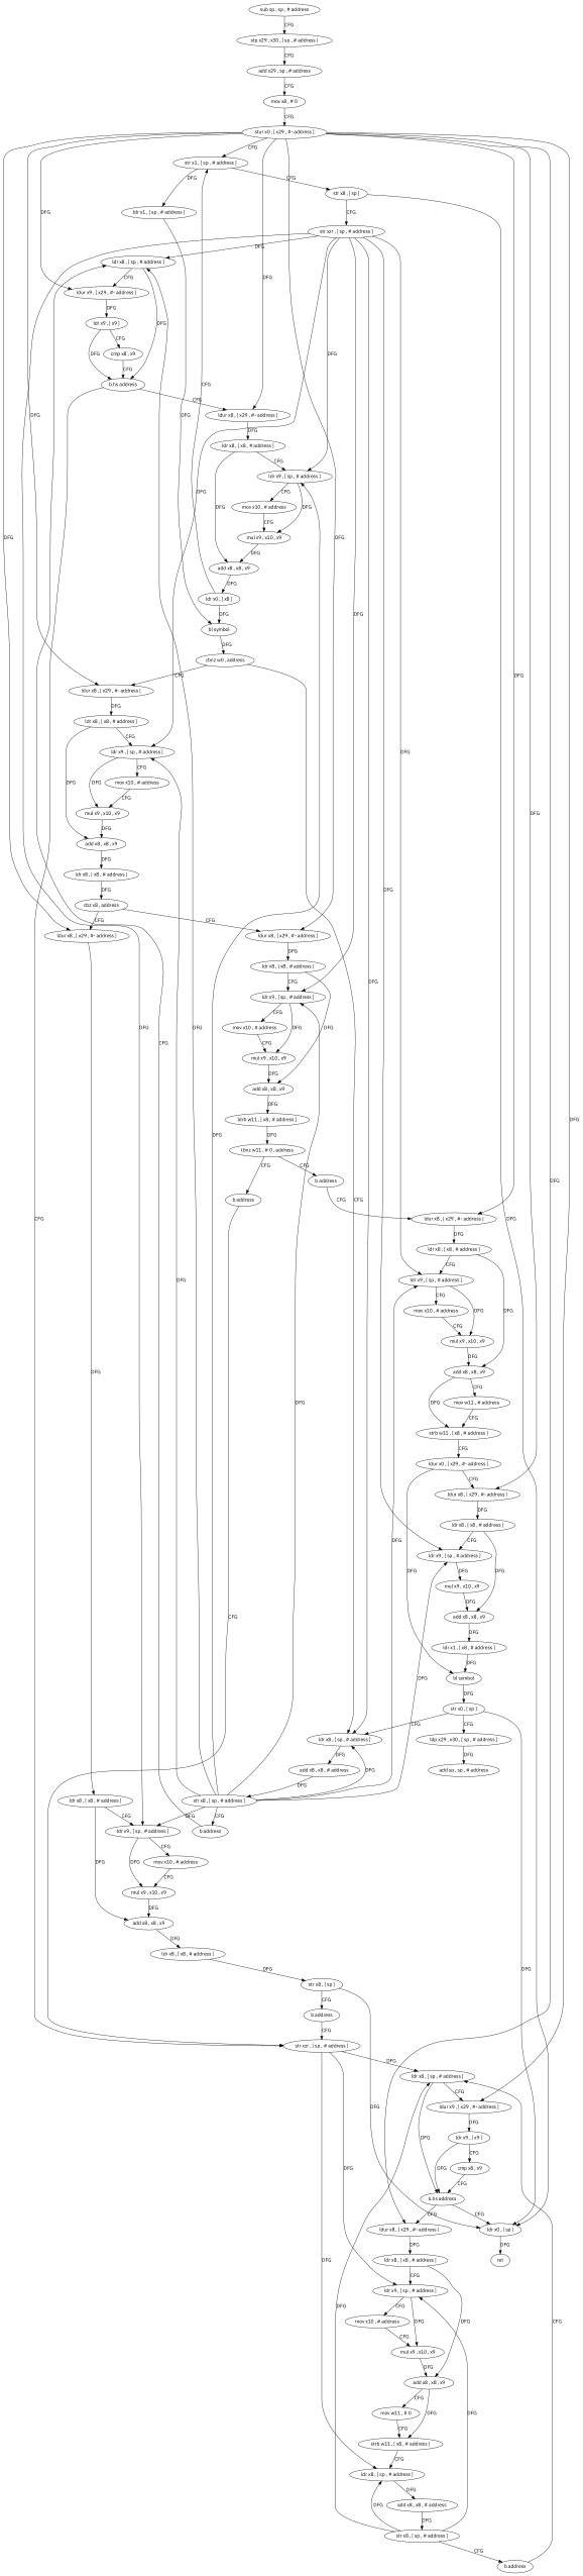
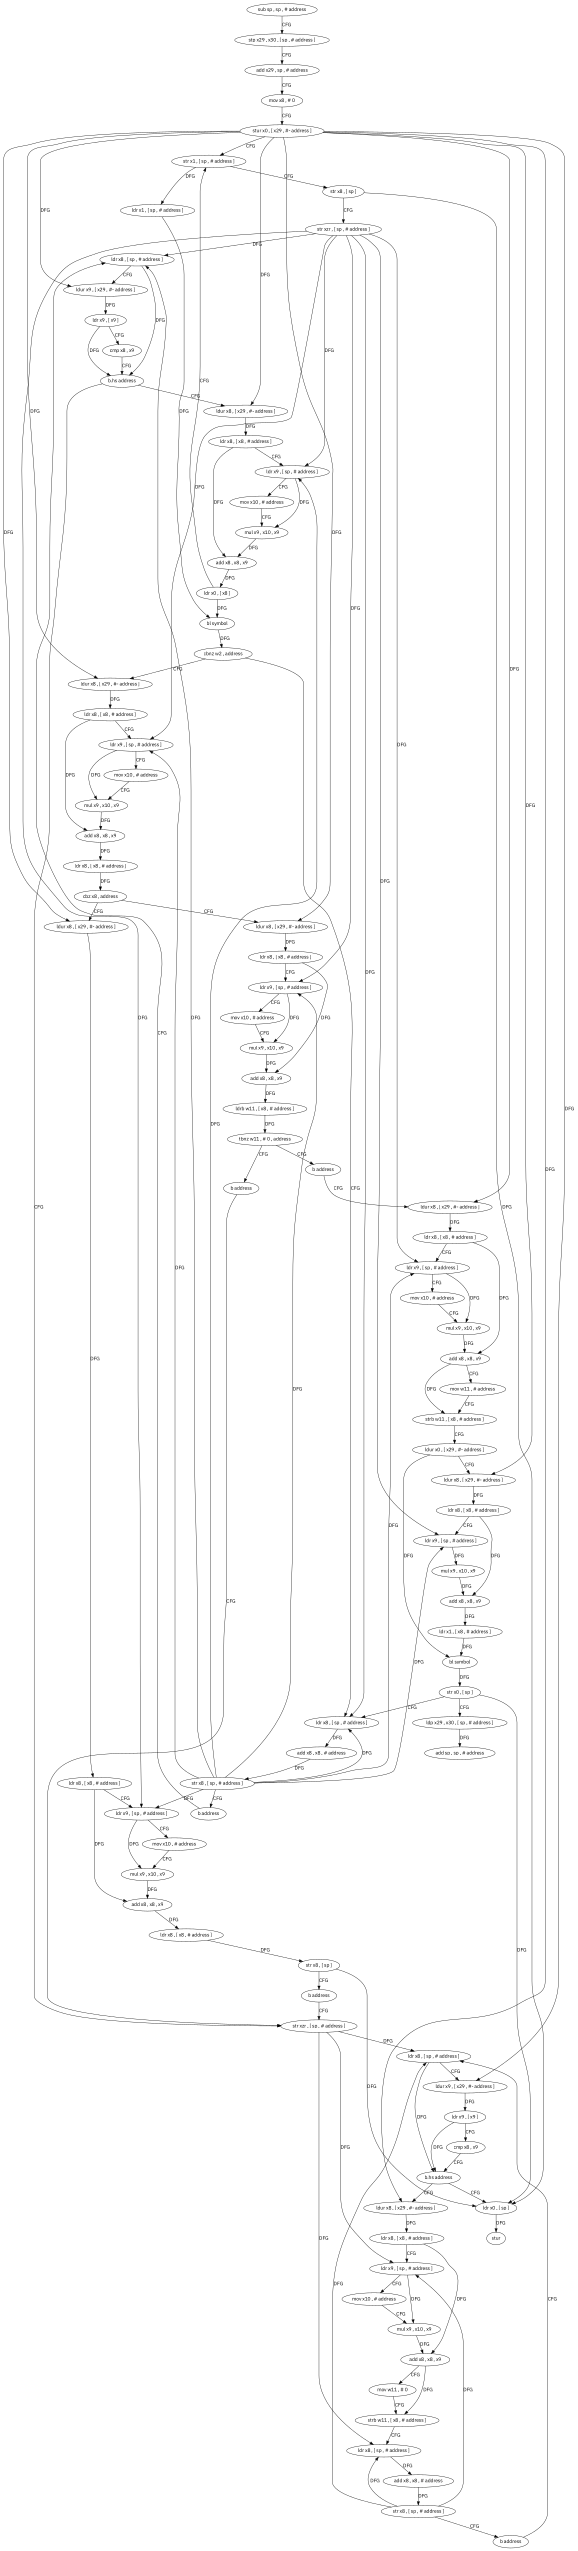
  digraph {
    fontname="IBM Plex Sans"
    node [fontname="IBM Plex Sans"]
    edge [fontname="IBM Plex Sans"]
    n1 [label="sub sp , sp , # address"]
    n2 [label="stp x29 , x30 , [ sp , # address ]"]
    n3 [label="add x29 , sp , # address"]
    n4 [label="mov x8 , # 0"]
    n5 [label="stur x0 , [ x29 , #- address ]"]
    n6 [label="str x1 , [ sp , # address ]"]
    n7 [label="ldur x8 , [ x29 , #- address ]"]
    n8 [label="ldur x8 , [ x29 , #- address ]"]
    n9 [label="ldur x8 , [ x29 , #- address ]"]
    n10 [label="ldur x8 , [ x29 , #- address ]"]
    n11 [label="ldur x8 , [ x29 , #- address ]"]
    n12 [label="ldur x9 , [ x29 , #- address ]"]
    n13 [label="ldur x9 , [ x29 , #- address ]"]
    n14 [label="ldur x8 , [ x29 , #- address ]"]
    n15 [label="ldur x8 , [ x29 , #- address ]"]
    n16 [label="str x8 , [ sp ]"]
    n17 [label="ldr x1 , [ sp , # address ]"]
    n18 [label="ldr x8 , [ x8 , # address ]"]
    n19 [label="ldr x8 , [ x8 , # address ]"]
    n20 [label="ldr x8 , [ x8 , # address ]"]
    n21 [label="ldr x8 , [ x8 , # address ]"]
    n22 [label="ldr x8 , [ x8 , # address ]"]
    n23 [label="ldr x9 , [ x9 ]"]
    n24 [label="ldr x9 , [ x9 ]"]
    n25 [label="ldr x8 , [ x8 , # address ]"]
    n26 [label="ldur x0 , [ x29 , #- address ]"]
    n27 [label="bl symbol"]
    n28 [label="ldr x8 , [ x8 , # address ]"]
    n29 [label="str xzr , [ sp , # address ]"]
    n30 [label="ldr x0 , [ sp ]"]
    n31 [label="bl symbol"]
    n32 [label="ldr x8 , [ sp , # address ]"]
    n33 [label="ldr x9 , [ sp , # address ]"]
    n34 [label="ldr x8 , [ sp , # address ]"]
    n35 [label="ldr x9 , [ sp , # address ]"]
    n36 [label="ldr x9 , [ sp , # address ]"]
    n37 [label="ldr x9 , [ sp , # address ]"]
    n38 [label="ldr x9 , [ sp , # address ]"]
    n39 [label="ldr x9 , [ sp , # address ]"]
-   n40 [label=ret]
+   n40 [label=stur]
    n41 [label="b.hs address"]
    n42 [label="mov x10 , # address"]
    n43 [label="mul x9 , x10 , x9"]
    n44 [label="add x8 , x8 , # address"]
    n45 [label="mov x10 , # address"]
    n46 [label="mul x9 , x10 , x9"]
    n47 [label="mov x10 , # address"]
    n48 [label="mul x9 , x10 , x9"]
    n49 [label="mov x10 , # address"]
    n50 [label="mul x9 , x10 , x9"]
    n51 [label="mov x10 , # address"]
    n52 [label="mul x9 , x10 , x9"]
    n53 [label="mul x9 , x10 , x9"]
    n54 [label="str xzr , [ sp , # address ]"]
    n55 [label="ldr x8 , [ sp , # address ]"]
    n56 [label="ldr x9 , [ sp , # address ]"]
    n57 [label="ldr x8 , [ sp , # address ]"]
    n58 [label="b.hs address"]
    n59 [label="mov x10 , # address"]
    n60 [label="mul x9 , x10 , x9"]
    n61 [label="add x8 , x8 , # address"]
    n62 [label="add x8 , x8 , x9"]
    n63 [label="ldr x0 , [ x8 ]"]
-   n64 [label="cbnz w0 , address"]
+   n64 [label="cbnz w2 , address"]
    n65 [label="str x8 , [ sp , # address ]"]
    n66 [label="add x8 , x8 , x9"]
    n67 [label="ldp x29 , x30 , [ sp , # address ]"]
    n68 [label="add sp , sp , # address"]
    n69 [label="add x8 , x8 , x9"]
    n70 [label="mov w11 , # 0"]
    n71 [label="strb w11 , [ x8 , # address ]"]
    n72 [label="str x8 , [ sp , # address ]"]
    n73 [label="b address"]
    n74 [label="b address"]
    n75 [label="ldr x8 , [ x8 , # address ]"]
    n76 [label="cbz x8 , address"]
    n77 [label="add x8 , x8 , x9"]
    n78 [label="add x8 , x8 , x9"]
    n79 [label="cmp x8 , x9"]
    n80 [label="cmp x8 , x9"]
    n81 [label="ldrb w11 , [ x8 , # address ]"]
    n82 [label="tbnz w11 , # 0 , address"]
    n83 [label="b address"]
    n84 [label="b address"]
    n85 [label="ldr x8 , [ x8 , # address ]"]
    n86 [label="str x8 , [ sp ]"]
    n87 [label="b address"]
    n88 [label="add x8 , x8 , x9"]
    n89 [label="mov w11 , # address"]
    n90 [label="strb w11 , [ x8 , # address ]"]
    n91 [label="str x0 , [ sp ]"]
    n92 [label="add x8 , x8 , x9"]
    n93 [label="ldr x1 , [ x8 , # address ]"]
    n1 -> n2 [label=CFG]
    n2 -> n3 [label=CFG]
    n3 -> n4 [label=CFG]
    n4 -> n5 [label=CFG]
    n5 -> n6 [label=CFG]
    n5 -> n7 [label=DFG]
    n5 -> n8 [label=DFG]
    n5 -> n9 [label=DFG]
    n5 -> n10 [label=DFG]
    n5 -> n11 [label=DFG]
    n5 -> n12 [label=DFG]
    n5 -> n13 [label=DFG]
    n5 -> n14 [label=DFG]
    n5 -> n15 [label=DFG]
    n6 -> n16 [label=CFG]
    n6 -> n17 [label=DFG]
    n7 -> n18 [label=DFG]
    n8 -> n19 [label=DFG]
    n9 -> n20 [label=DFG]
    n10 -> n21 [label=DFG]
    n11 -> n22 [label=DFG]
    n12 -> n23 [label=DFG]
    n13 -> n24 [label=DFG]
    n14 -> n25 [label=DFG]
    n15 -> n28 [label=DFG]
    n16 -> n29 [label=CFG]
    n16 -> n30 [label=DFG]
    n17 -> n31 [label=DFG]
    n18 -> n33 [label=CFG]
    n18 -> n62 [label=DFG]
    n19 -> n35 [label=CFG]
    n19 -> n66 [label=DFG]
    n20 -> n56 [label=CFG]
    n20 -> n69 [label=DFG]
    n21 -> n36 [label=CFG]
    n21 -> n77 [label=DFG]
    n22 -> n37 [label=CFG]
    n22 -> n78 [label=DFG]
    n23 -> n58 [label=DFG]
    n23 -> n79 [label=CFG]
    n24 -> n41 [label=DFG]
    n24 -> n80 [label=CFG]
    n25 -> n38 [label=CFG]
    n25 -> n88 [label=DFG]
    n26 -> n15 [label=CFG]
    n26 -> n27 [label=DFG]
    n27 -> n91 [label=DFG]
    n28 -> n39 [label=CFG]
    n28 -> n92 [label=DFG]
    n29 -> n32 [label=DFG]
    n29 -> n33 [label=DFG]
    n29 -> n34 [label=DFG]
    n29 -> n35 [label=DFG]
    n29 -> n36 [label=DFG]
    n29 -> n37 [label=DFG]
    n29 -> n38 [label=DFG]
    n29 -> n39 [label=DFG]
    n30 -> n40 [label=DFG]
    n31 -> n64 [label=DFG]
    n32 -> n13 [label=CFG]
    n32 -> n41 [label=DFG]
    n33 -> n42 [label=CFG]
    n33 -> n43 [label=DFG]
    n34 -> n44 [label=DFG]
    n35 -> n45 [label=CFG]
    n35 -> n46 [label=DFG]
    n36 -> n47 [label=CFG]
    n36 -> n48 [label=DFG]
    n37 -> n49 [label=CFG]
    n37 -> n50 [label=DFG]
    n38 -> n51 [label=CFG]
    n38 -> n52 [label=DFG]
    n39 -> n53 [label=DFG]
    n41 -> n7 [label=CFG]
    n41 -> n54 [label=CFG]
    n42 -> n43 [label=CFG]
    n43 -> n62 [label=DFG]
    n44 -> n65 [label=DFG]
    n45 -> n46 [label=CFG]
    n46 -> n66 [label=DFG]
    n47 -> n48 [label=CFG]
    n48 -> n77 [label=DFG]
    n49 -> n50 [label=CFG]
    n50 -> n78 [label=DFG]
    n51 -> n52 [label=CFG]
    n52 -> n88 [label=DFG]
    n53 -> n92 [label=DFG]
    n54 -> n55 [label=DFG]
    n54 -> n56 [label=DFG]
    n54 -> n57 [label=DFG]
    n55 -> n12 [label=CFG]
    n55 -> n58 [label=DFG]
    n56 -> n59 [label=CFG]
    n56 -> n60 [label=DFG]
    n57 -> n61 [label=DFG]
    n58 -> n9 [label=CFG]
    n58 -> n30 [label=CFG]
    n59 -> n60 [label=CFG]
    n60 -> n69 [label=DFG]
    n61 -> n72 [label=DFG]
    n62 -> n63 [label=DFG]
    n63 -> n6 [label=CFG]
    n63 -> n31 [label=DFG]
    n64 -> n8 [label=CFG]
    n64 -> n34 [label=CFG]
    n65 -> n32 [label=DFG]
    n65 -> n33 [label=DFG]
    n65 -> n34 [label=DFG]
    n65 -> n35 [label=DFG]
    n65 -> n36 [label=DFG]
    n65 -> n37 [label=DFG]
    n65 -> n38 [label=DFG]
    n65 -> n39 [label=DFG]
    n65 -> n74 [label=CFG]
    n66 -> n75 [label=DFG]
    n67 -> n68 [label=DFG]
    n69 -> n70 [label=CFG]
    n69 -> n71 [label=DFG]
    n70 -> n71 [label=CFG]
    n71 -> n57 [label=CFG]
    n72 -> n55 [label=DFG]
    n72 -> n56 [label=DFG]
    n72 -> n57 [label=DFG]
    n72 -> n73 [label=CFG]
    n73 -> n55 [label=CFG]
    n74 -> n32 [label=CFG]
    n75 -> n76 [label=DFG]
    n76 -> n10 [label=CFG]
    n76 -> n11 [label=CFG]
    n77 -> n81 [label=DFG]
    n78 -> n85 [label=DFG]
    n79 -> n58 [label=CFG]
    n80 -> n41 [label=CFG]
    n81 -> n82 [label=DFG]
    n82 -> n83 [label=CFG]
    n82 -> n84 [label=CFG]
    n83 -> n54 [label=CFG]
    n84 -> n14 [label=CFG]
    n85 -> n86 [label=DFG]
    n86 -> n30 [label=DFG]
    n86 -> n87 [label=CFG]
    n87 -> n54 [label=CFG]
    n88 -> n89 [label=CFG]
    n88 -> n90 [label=DFG]
    n89 -> n90 [label=CFG]
    n90 -> n26 [label=CFG]
    n91 -> n30 [label=DFG]
    n91 -> n34 [label=CFG]
    n91 -> n67 [label=CFG]
    n92 -> n93 [label=DFG]
    n93 -> n27 [label=DFG]
  }
